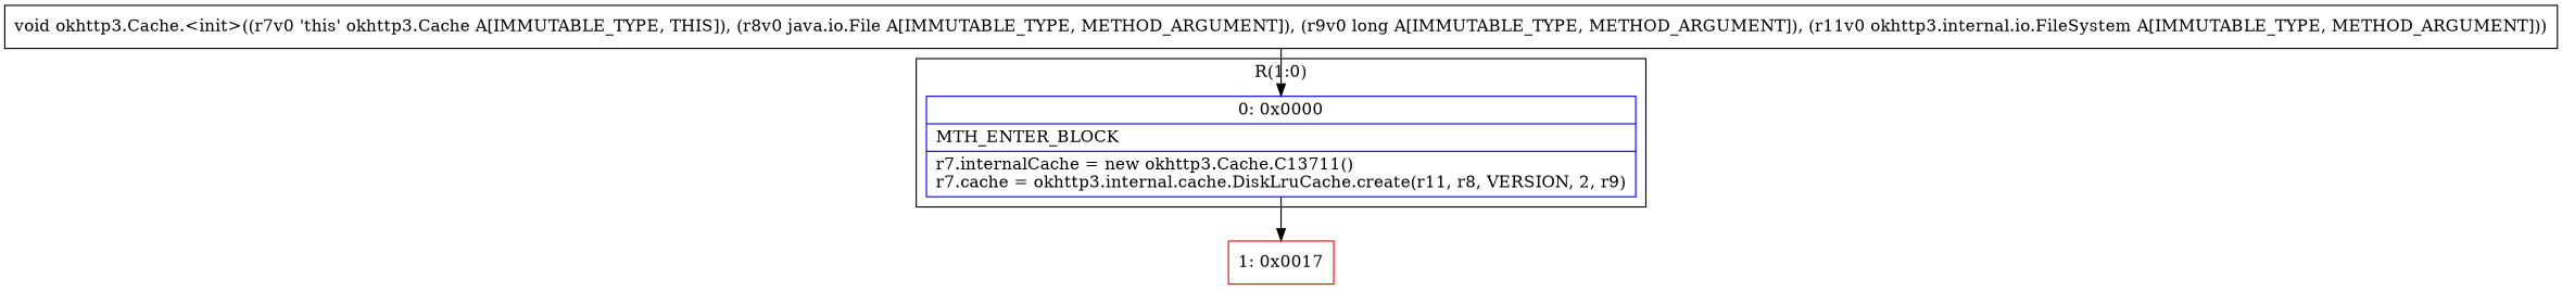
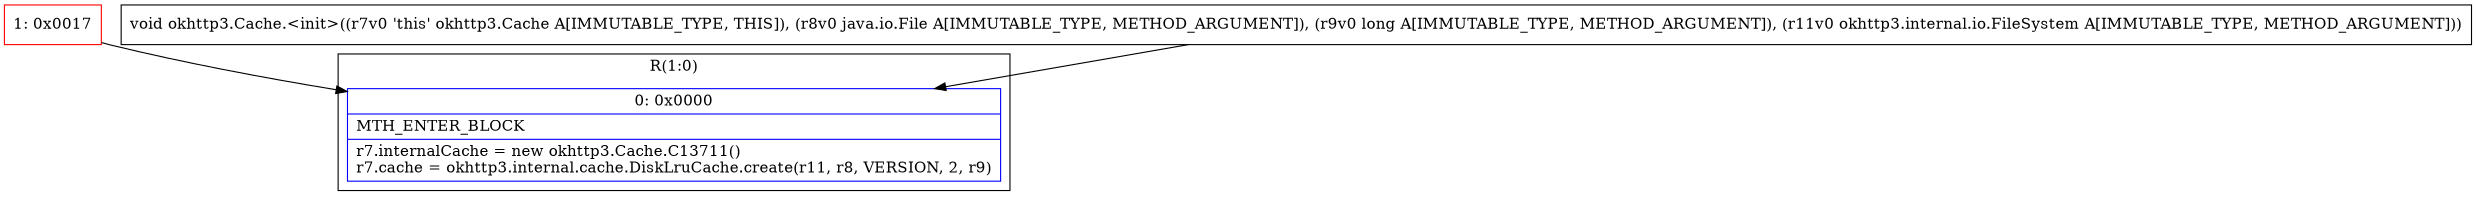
  digraph {
    node [shape=record]
    n1 [color=blue label="{0\:\ 0x0000|MTH_ENTER_BLOCK\l|r7.internalCache = new okhttp3.Cache.C13711()\lr7.cache = okhttp3.internal.cache.DiskLruCache.create(r11, r8, VERSION, 2, r9)\l}"]
    n2 [color=red label="{1\:\ 0x0017}"]
    n3 [label="{void okhttp3.Cache.\<init\>((r7v0 'this' okhttp3.Cache A[IMMUTABLE_TYPE, THIS]), (r8v0 java.io.File A[IMMUTABLE_TYPE, METHOD_ARGUMENT]), (r9v0 long A[IMMUTABLE_TYPE, METHOD_ARGUMENT]), (r11v0 okhttp3.internal.io.FileSystem A[IMMUTABLE_TYPE, METHOD_ARGUMENT])) }"]
    subgraph cluster_1 {
      label="R(1:0)"
      n1
    }
-   n1 -> n2
+   n2 -> n1
    n3 -> n1
  }
